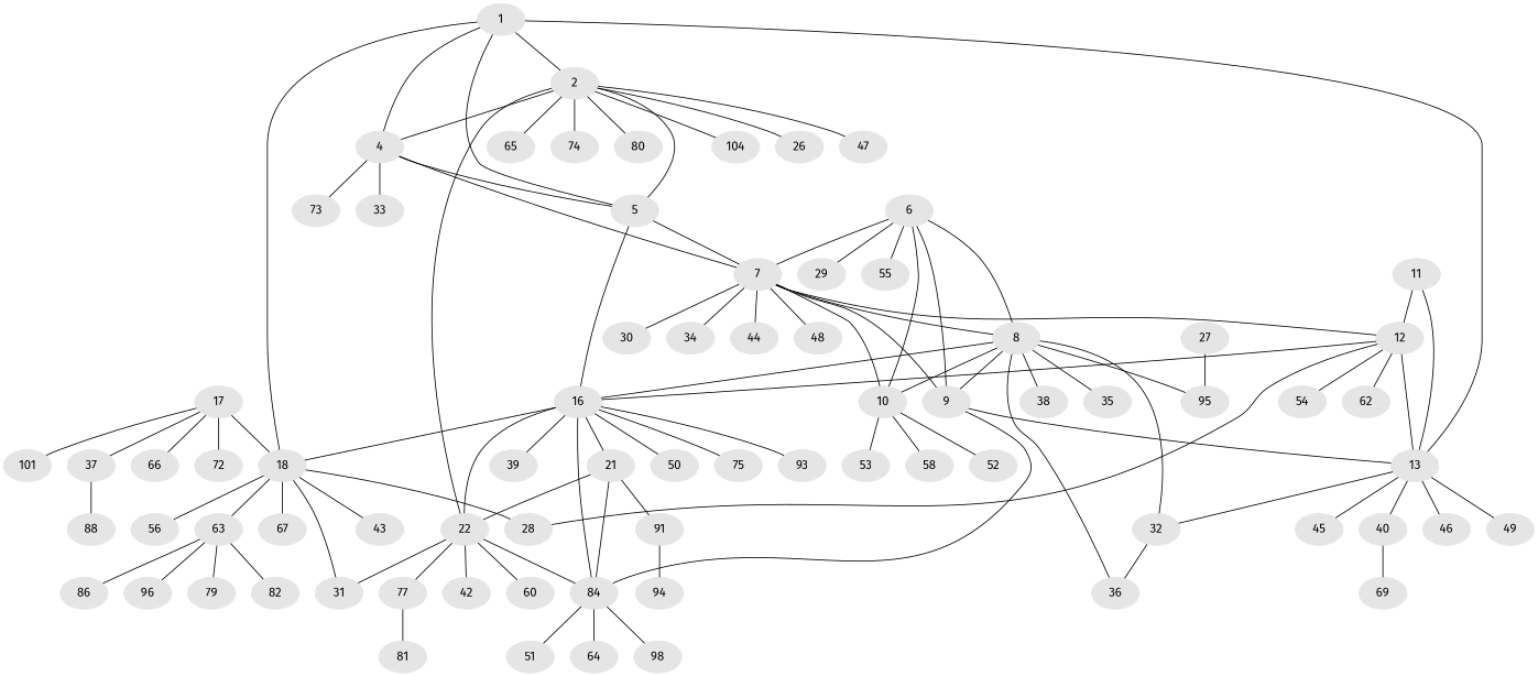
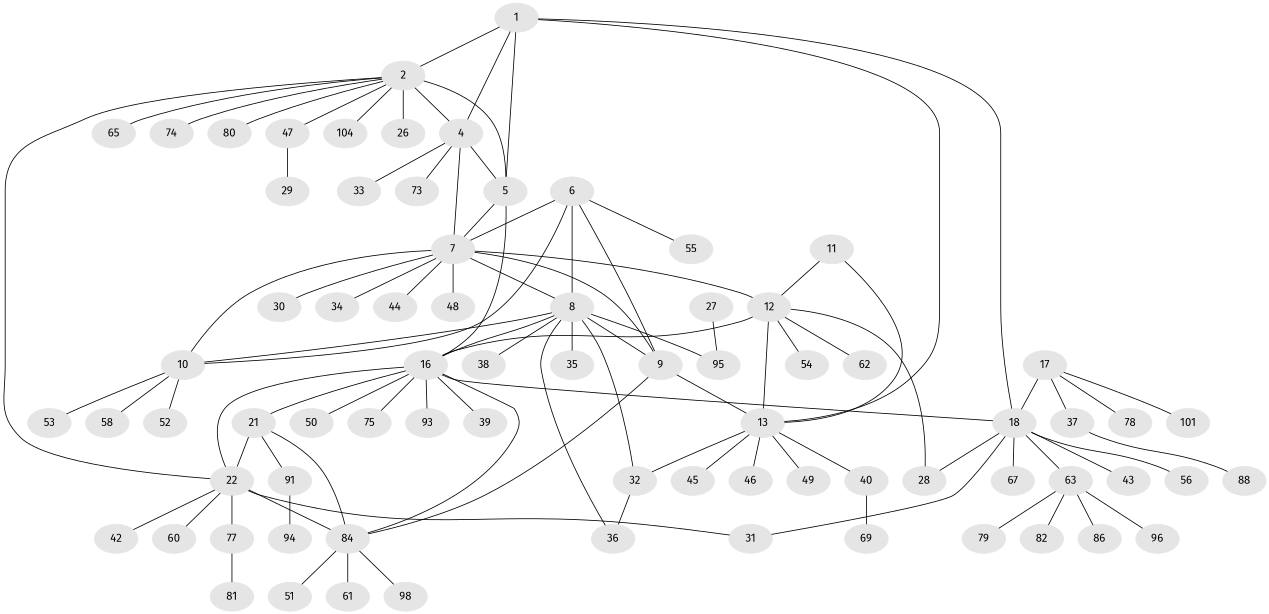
  graph {
    fontname="Fira Sans"
    node [color=gray90 fontname="Fira Sans" style=filled]
    edge [fontname="Fira Sans"]
    1 [super="+85"]
    2 [super="+3"]
    4 [super="+92"]
    5 [super="+57"]
    13 [super="+14"]
    18 [super="+20"]
    22 [super="+23"]
    26
    47 [super="+70"]
    65
    74
    80
    104
    7 [super="+71"]
    33
    73 [super="+89"]
    16 [super="+25"]
    32
    40 [super="+76"]
    45
    46
    49 [super="+97"]
    28 [super="+44"]
    31 [super="+59"]
    43
    56
    63 [super="+99"]
    67
    n29 [label=84 super="+102"]
    42
    60
    77
    8 [super="+72"]
    9 [super="+103"]
    10 [super="+100"]
    12 [super="+15"]
    30
    34
    n39 [label=44]
    48
    21
    39
    50
    75 [super="+84"]
    93
    6 [super="+90"]
    29
    55
    35
    36 [super="+68"]
    38
    95
    52
    53
    58
    54
    62
    51
-   64
+   64 [label=61]
    98
    11 [super="+87"]
    27
    69
    17 [super="+19"]
    37 [super="+83"]
-   66
-   78 [label=72]
+   78
    101
    91
    88
    79
    82
    86
    96
    94
    81
    1 -- 2 [weight=2]
    1 -- 4
    1 -- 5
    1 -- 13
    1 -- 18
    2 -- 4 [weight=2]
    2 -- 5 [weight=2]
    2 -- 22
    2 -- 26
    2 -- 47
    2 -- 65
    2 -- 74
    2 -- 80
    2 -- 104
    4 -- 5
    4 -- 7
    4 -- 33
    4 -- 73
    5 -- 7
    5 -- 16
    13 -- 32
    13 -- 40
    13 -- 45
    13 -- 46
    13 -- 49
    18 -- 28
    18 -- 31
    18 -- 43
    18 -- 56
    18 -- 63
    18 -- 67
    22 -- 31
    22 -- n29 [weight=2]
    22 -- 42
    22 -- 60
    22 -- 77
    7 -- 8
    7 -- 9
    7 -- 10
    7 -- 12
    7 -- 30
    7 -- 34
    7 -- n39
    7 -- 48
    16 -- 18 [weight=2]
    16 -- 22 [weight=2]
    16 -- n29
    16 -- 21
    16 -- 39
    16 -- 50
    16 -- 75
    16 -- 93
    32 -- 36
    40 -- 69
    63 -- 79
    63 -- 82
    63 -- 86
    63 -- 96
    n29 -- 51
    n29 -- 64
    n29 -- 98
    77 -- 81
    8 -- 16
    8 -- 32
    8 -- 9
    8 -- 10
    8 -- 35
    8 -- 36
    8 -- 38
    8 -- 95
    9 -- 13
    9 -- n29
    10 -- 52
    10 -- 53
    10 -- 58
    12 -- 13 [weight=4]
    12 -- 16
    12 -- 28
    12 -- 54
    12 -- 62
    21 -- 22 [weight=2]
    21 -- n29
    21 -- 91
    6 -- 7
    6 -- 8
    6 -- 9
    6 -- 10
-   6 -- 29
+   47 -- 29
    6 -- 55
    11 -- 13 [weight=2]
    11 -- 12 [weight=2]
    27 -- 95
    17 -- 18 [weight=4]
    17 -- 37
-   17 -- 66
    17 -- 78
    17 -- 101
    37 -- 88
    91 -- 94
  }
